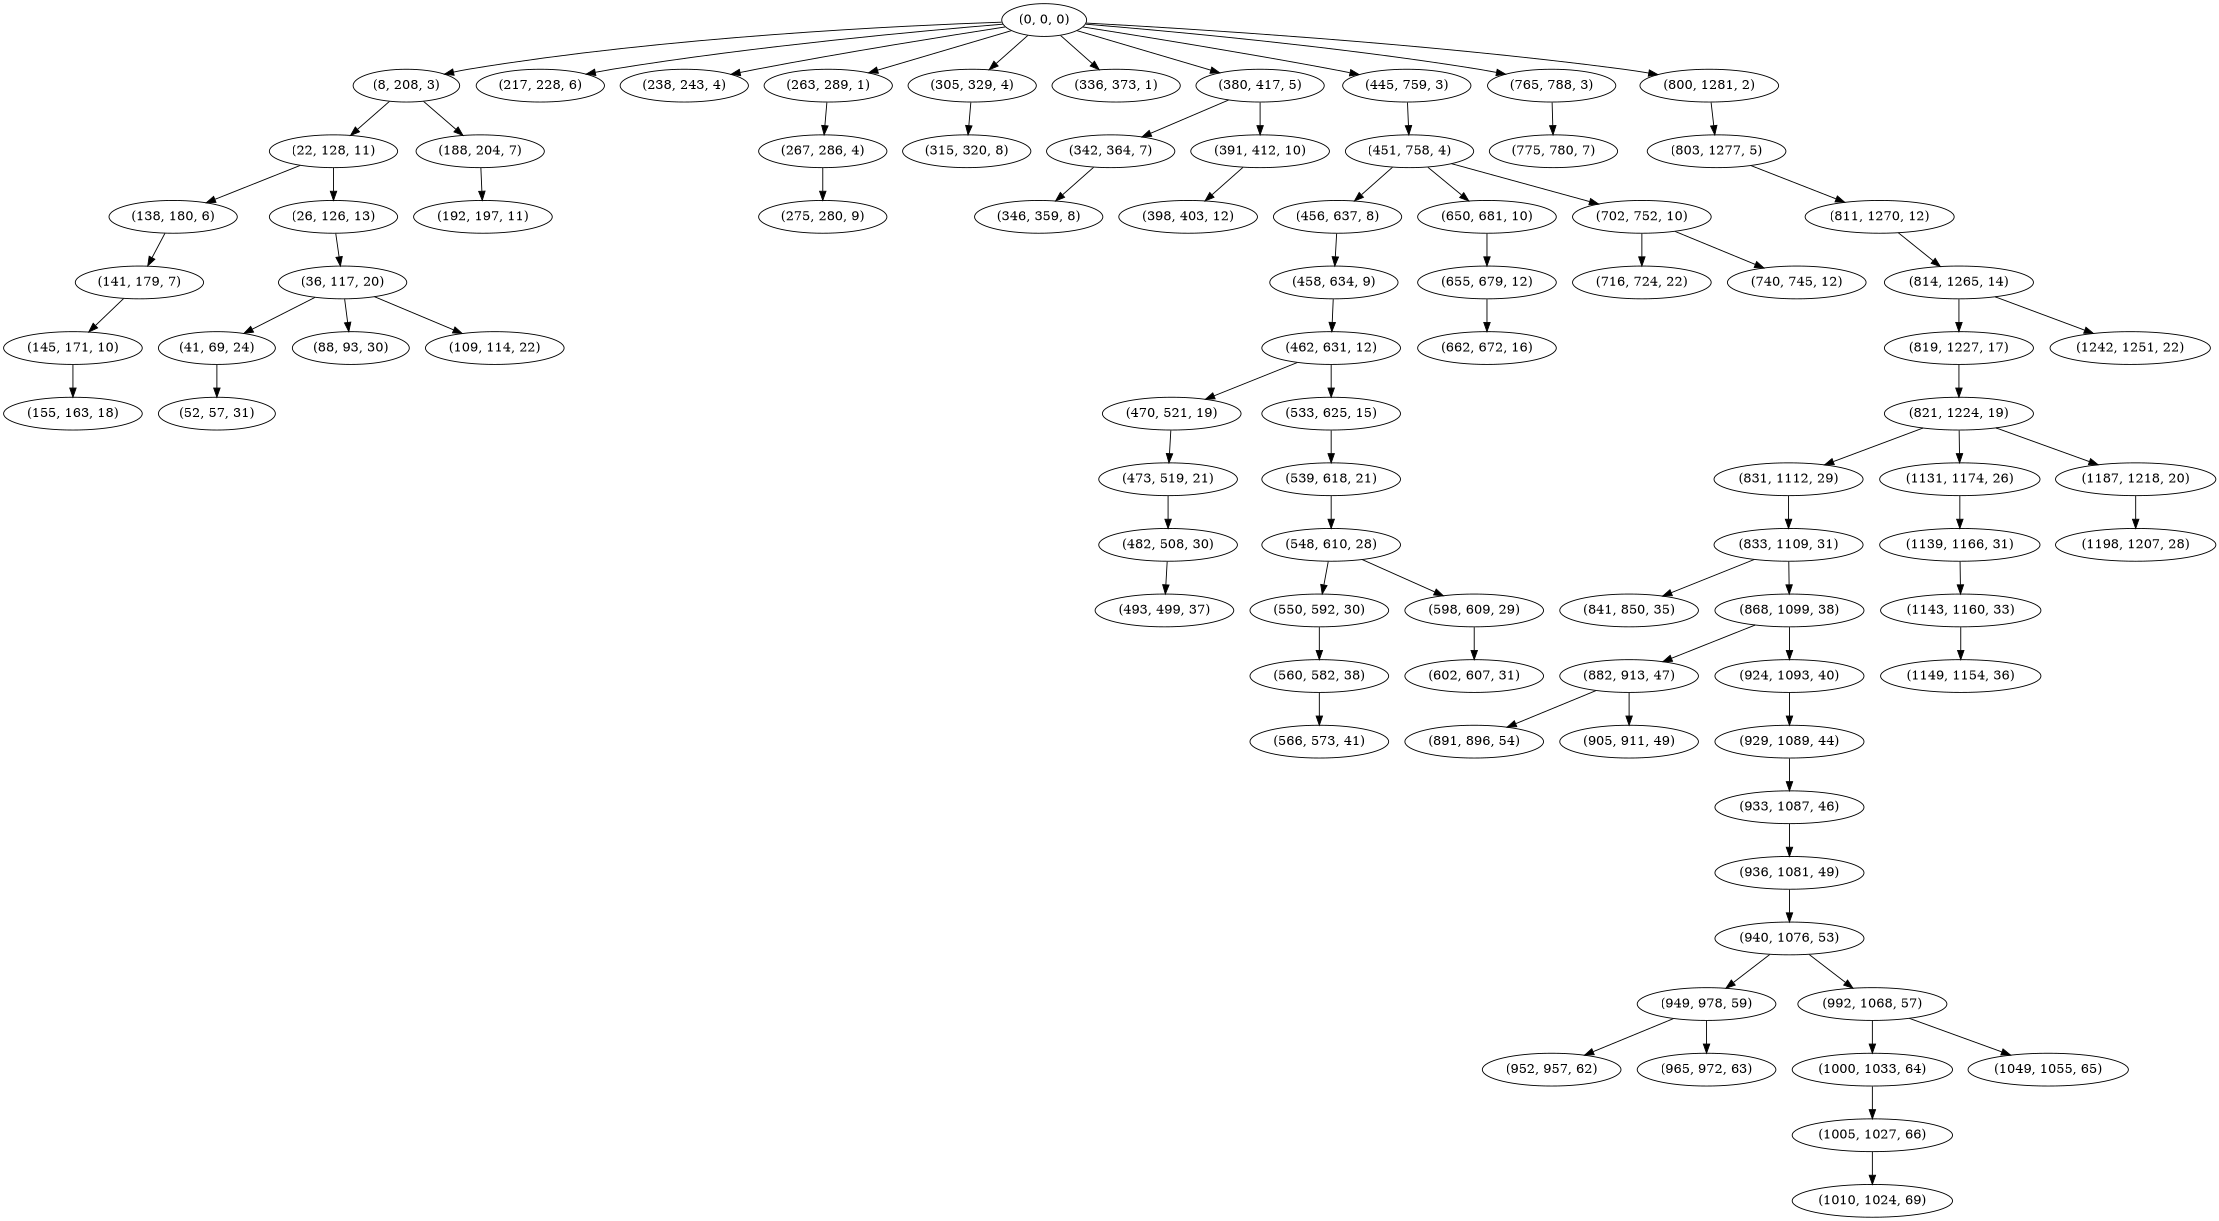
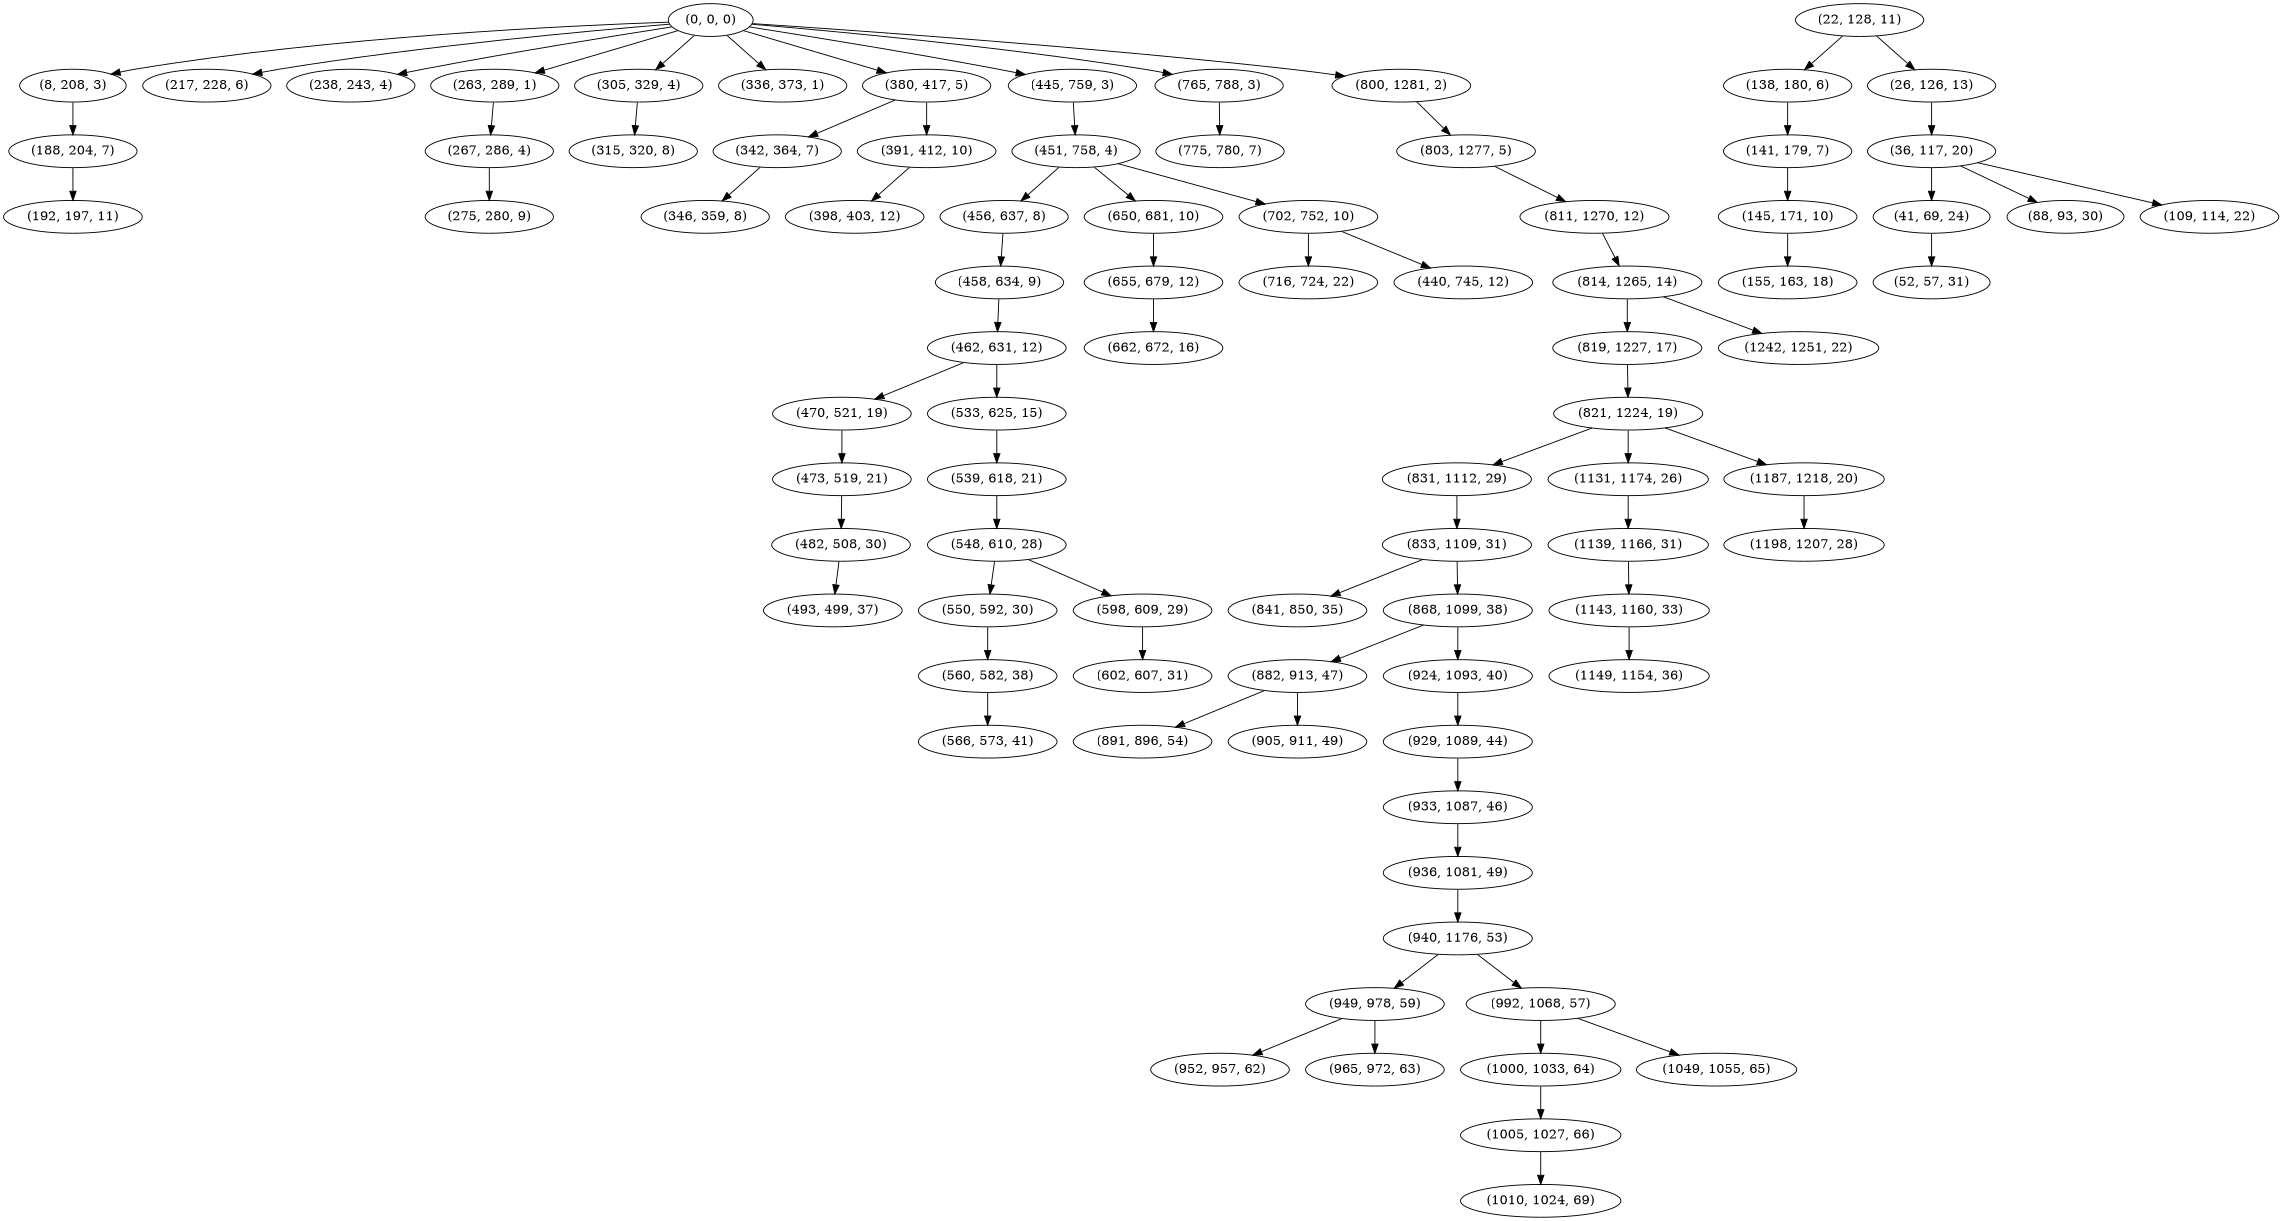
  digraph {
    "(0, 0, 0)"
    "(8, 208, 3)"
    "(217, 228, 6)"
    "(238, 243, 4)"
    "(263, 289, 1)"
    "(305, 329, 4)"
    "(336, 373, 1)"
    "(380, 417, 5)"
    "(445, 759, 3)"
    "(765, 788, 3)"
    "(800, 1281, 2)"
    "(22, 128, 11)"
    "(188, 204, 7)"
    "(267, 286, 4)"
    "(315, 320, 8)"
    "(342, 364, 7)"
    "(391, 412, 10)"
    "(451, 758, 4)"
    "(775, 780, 7)"
    "(803, 1277, 5)"
    "(138, 180, 6)"
    "(26, 126, 13)"
    "(141, 179, 7)"
    "(192, 197, 11)"
    "(36, 117, 20)"
    "(41, 69, 24)"
    "(88, 93, 30)"
    "(109, 114, 22)"
    "(52, 57, 31)"
    "(145, 171, 10)"
    "(155, 163, 18)"
    "(275, 280, 9)"
    "(346, 359, 8)"
    "(398, 403, 12)"
    "(456, 637, 8)"
    "(650, 681, 10)"
    "(702, 752, 10)"
    "(458, 634, 9)"
    "(655, 679, 12)"
    "(716, 724, 22)"
-   "(740, 745, 12)"
+   "(740, 745, 12)" [label="(440, 745, 12)"]
    "(462, 631, 12)"
    "(470, 521, 19)"
    "(533, 625, 15)"
    "(473, 519, 21)"
    "(539, 618, 21)"
    "(482, 508, 30)"
    "(493, 499, 37)"
    "(548, 610, 28)"
    "(550, 592, 30)"
    "(598, 609, 29)"
    "(560, 582, 38)"
    "(602, 607, 31)"
    "(566, 573, 41)"
    "(662, 672, 16)"
    "(811, 1270, 12)"
    "(814, 1265, 14)"
    "(819, 1227, 17)"
    "(1242, 1251, 22)"
    "(821, 1224, 19)"
    "(831, 1112, 29)"
    "(1131, 1174, 26)"
    "(1187, 1218, 20)"
    "(833, 1109, 31)"
    "(1139, 1166, 31)"
    "(1198, 1207, 28)"
    "(841, 850, 35)"
    "(868, 1099, 38)"
    "(882, 913, 47)"
    "(924, 1093, 40)"
    "(891, 896, 54)"
    "(905, 911, 49)"
    "(929, 1089, 44)"
    "(933, 1087, 46)"
    "(936, 1081, 49)"
-   "(940, 1076, 53)"
+   "(940, 1076, 53)" [label="(940, 1176, 53)"]
    "(949, 978, 59)"
    "(992, 1068, 57)"
    "(952, 957, 62)"
    "(965, 972, 63)"
    "(1000, 1033, 64)"
    "(1049, 1055, 65)"
    "(1005, 1027, 66)"
    "(1010, 1024, 69)"
    "(1143, 1160, 33)"
    "(1149, 1154, 36)"
    "(0, 0, 0)" -> "(8, 208, 3)"
    "(0, 0, 0)" -> "(217, 228, 6)"
    "(0, 0, 0)" -> "(238, 243, 4)"
    "(0, 0, 0)" -> "(263, 289, 1)"
    "(0, 0, 0)" -> "(305, 329, 4)"
    "(0, 0, 0)" -> "(336, 373, 1)"
    "(0, 0, 0)" -> "(380, 417, 5)"
    "(0, 0, 0)" -> "(445, 759, 3)"
    "(0, 0, 0)" -> "(765, 788, 3)"
    "(0, 0, 0)" -> "(800, 1281, 2)"
-   "(8, 208, 3)" -> "(22, 128, 11)"
    "(8, 208, 3)" -> "(188, 204, 7)"
    "(263, 289, 1)" -> "(267, 286, 4)"
    "(305, 329, 4)" -> "(315, 320, 8)"
    "(380, 417, 5)" -> "(342, 364, 7)"
    "(380, 417, 5)" -> "(391, 412, 10)"
    "(445, 759, 3)" -> "(451, 758, 4)"
    "(765, 788, 3)" -> "(775, 780, 7)"
    "(800, 1281, 2)" -> "(803, 1277, 5)"
    "(22, 128, 11)" -> "(138, 180, 6)"
    "(22, 128, 11)" -> "(26, 126, 13)"
    "(188, 204, 7)" -> "(192, 197, 11)"
    "(267, 286, 4)" -> "(275, 280, 9)"
    "(342, 364, 7)" -> "(346, 359, 8)"
    "(391, 412, 10)" -> "(398, 403, 12)"
    "(451, 758, 4)" -> "(456, 637, 8)"
    "(451, 758, 4)" -> "(650, 681, 10)"
    "(451, 758, 4)" -> "(702, 752, 10)"
    "(803, 1277, 5)" -> "(811, 1270, 12)"
    "(138, 180, 6)" -> "(141, 179, 7)"
    "(26, 126, 13)" -> "(36, 117, 20)"
    "(141, 179, 7)" -> "(145, 171, 10)"
    "(36, 117, 20)" -> "(41, 69, 24)"
    "(36, 117, 20)" -> "(88, 93, 30)"
    "(36, 117, 20)" -> "(109, 114, 22)"
    "(41, 69, 24)" -> "(52, 57, 31)"
    "(145, 171, 10)" -> "(155, 163, 18)"
    "(456, 637, 8)" -> "(458, 634, 9)"
    "(650, 681, 10)" -> "(655, 679, 12)"
    "(702, 752, 10)" -> "(716, 724, 22)"
    "(702, 752, 10)" -> "(740, 745, 12)"
    "(458, 634, 9)" -> "(462, 631, 12)"
    "(655, 679, 12)" -> "(662, 672, 16)"
    "(462, 631, 12)" -> "(470, 521, 19)"
    "(462, 631, 12)" -> "(533, 625, 15)"
    "(470, 521, 19)" -> "(473, 519, 21)"
    "(533, 625, 15)" -> "(539, 618, 21)"
    "(473, 519, 21)" -> "(482, 508, 30)"
    "(539, 618, 21)" -> "(548, 610, 28)"
    "(482, 508, 30)" -> "(493, 499, 37)"
    "(548, 610, 28)" -> "(550, 592, 30)"
    "(548, 610, 28)" -> "(598, 609, 29)"
    "(550, 592, 30)" -> "(560, 582, 38)"
    "(598, 609, 29)" -> "(602, 607, 31)"
    "(560, 582, 38)" -> "(566, 573, 41)"
    "(811, 1270, 12)" -> "(814, 1265, 14)"
    "(814, 1265, 14)" -> "(819, 1227, 17)"
    "(814, 1265, 14)" -> "(1242, 1251, 22)"
    "(819, 1227, 17)" -> "(821, 1224, 19)"
    "(821, 1224, 19)" -> "(831, 1112, 29)"
    "(821, 1224, 19)" -> "(1131, 1174, 26)"
    "(821, 1224, 19)" -> "(1187, 1218, 20)"
    "(831, 1112, 29)" -> "(833, 1109, 31)"
    "(1131, 1174, 26)" -> "(1139, 1166, 31)"
    "(1187, 1218, 20)" -> "(1198, 1207, 28)"
    "(833, 1109, 31)" -> "(841, 850, 35)"
    "(833, 1109, 31)" -> "(868, 1099, 38)"
    "(1139, 1166, 31)" -> "(1143, 1160, 33)"
    "(868, 1099, 38)" -> "(882, 913, 47)"
    "(868, 1099, 38)" -> "(924, 1093, 40)"
    "(882, 913, 47)" -> "(891, 896, 54)"
    "(882, 913, 47)" -> "(905, 911, 49)"
    "(924, 1093, 40)" -> "(929, 1089, 44)"
    "(929, 1089, 44)" -> "(933, 1087, 46)"
    "(933, 1087, 46)" -> "(936, 1081, 49)"
    "(936, 1081, 49)" -> "(940, 1076, 53)"
    "(940, 1076, 53)" -> "(949, 978, 59)"
    "(940, 1076, 53)" -> "(992, 1068, 57)"
    "(949, 978, 59)" -> "(952, 957, 62)"
    "(949, 978, 59)" -> "(965, 972, 63)"
    "(992, 1068, 57)" -> "(1000, 1033, 64)"
    "(992, 1068, 57)" -> "(1049, 1055, 65)"
    "(1000, 1033, 64)" -> "(1005, 1027, 66)"
    "(1005, 1027, 66)" -> "(1010, 1024, 69)"
    "(1143, 1160, 33)" -> "(1149, 1154, 36)"
  }
